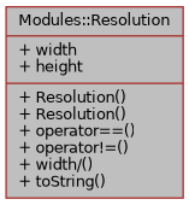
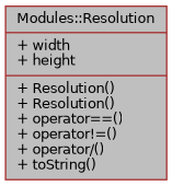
  digraph {
-   n1 [color=brown fillcolor=grey75 fontcolor=black fontname=Helvetica fontsize=10 height=0.2 label="{Modules::Resolution\n|+ width\l+ height\l|+ Resolution()\l+ Resolution()\l+ operator==()\l+ operator!=()\l+ width/()\l+ toString()\l}" shape=record style=filled width=0.4]
+   n1 [color=brown fillcolor=grey75 fontcolor=black fontname=Helvetica fontsize=10 height=0.2 label="{Modules::Resolution\n|+ width\l+ height\l|+ Resolution()\l+ Resolution()\l+ operator==()\l+ operator!=()\l+ operator/()\l+ toString()\l}" shape=record style=filled width=0.4]
  }
